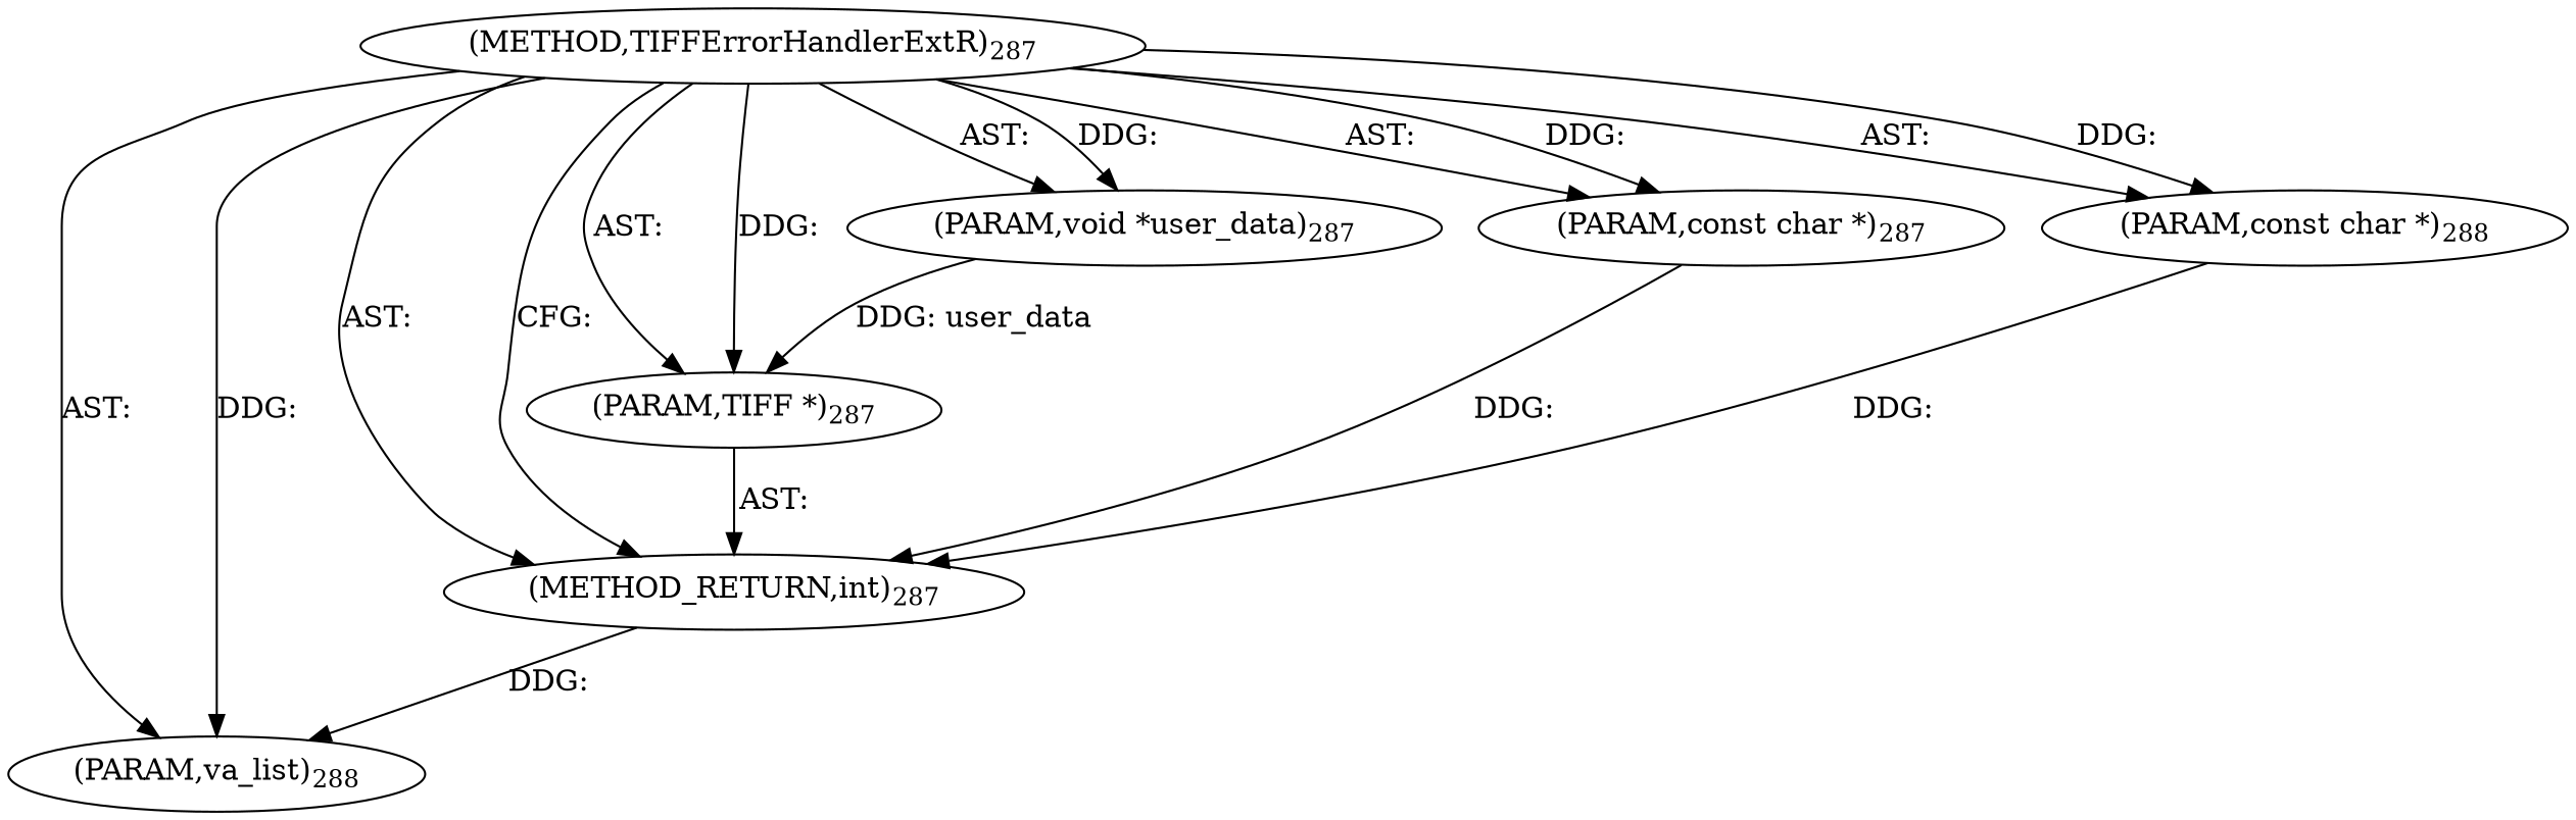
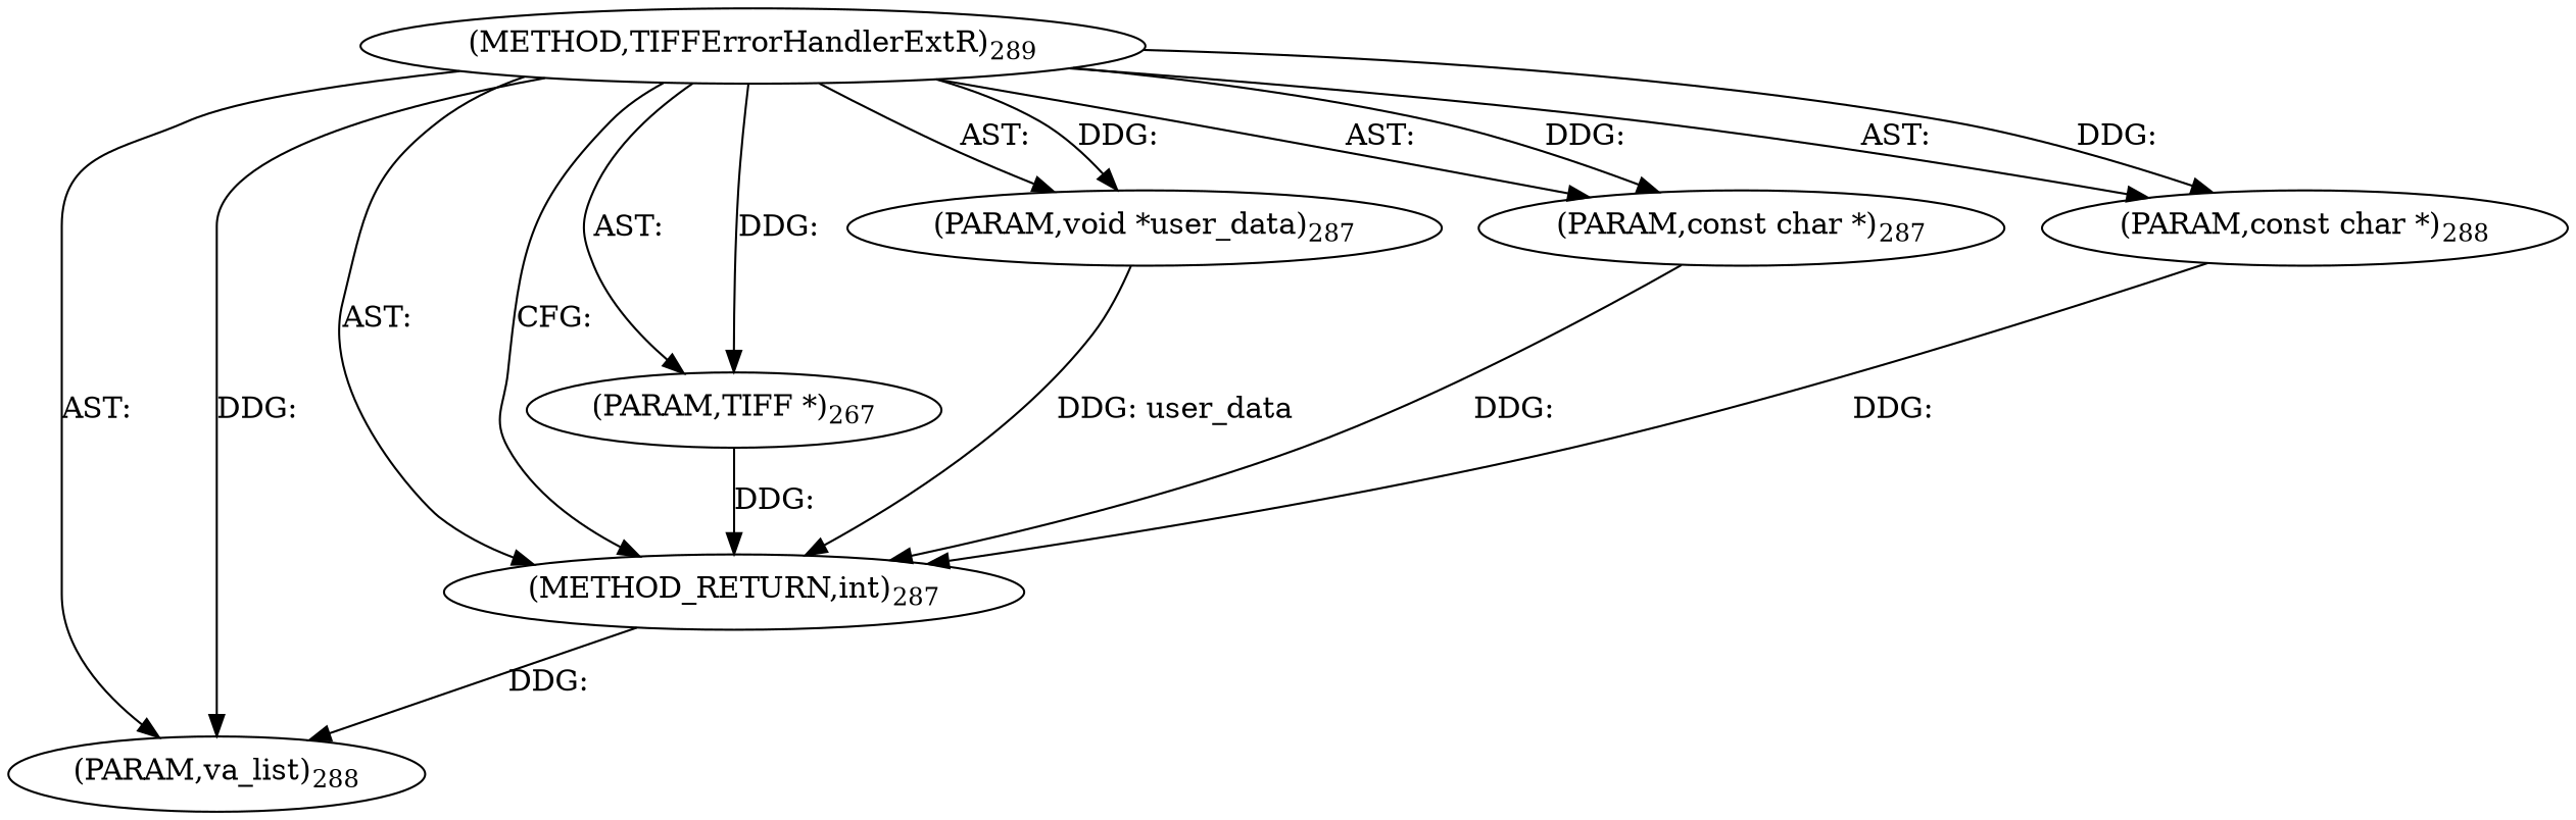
  digraph {
-   n1 [label=<(METHOD,TIFFErrorHandlerExtR)<SUB>287</SUB>>]
-   n2 [label=<(PARAM,TIFF *)<SUB>287</SUB>>]
+   n1 [label=<(METHOD,TIFFErrorHandlerExtR)<SUB>289</SUB>>]
+   n2 [label=<(PARAM,TIFF *)<SUB>267</SUB>>]
    n3 [label=<(PARAM,void *user_data)<SUB>287</SUB>>]
    n4 [label=<(PARAM,const char *)<SUB>287</SUB>>]
    n5 [label=<(PARAM,const char *)<SUB>288</SUB>>]
    n6 [label=<(PARAM,va_list)<SUB>288</SUB>>]
    n7 [label=<(METHOD_RETURN,int)<SUB>287</SUB>>]
    n1 -> n2 [label="AST: "]
    n1 -> n2 [label="DDG: "]
    n1 -> n3 [label="AST: "]
    n1 -> n3 [label="DDG: "]
    n1 -> n4 [label="AST: "]
    n1 -> n4 [label="DDG: "]
    n1 -> n5 [label="AST: "]
    n1 -> n5 [label="DDG: "]
    n1 -> n6 [label="AST: "]
    n1 -> n6 [label="DDG: "]
    n1 -> n7 [label="AST: "]
    n1 -> n7 [label="CFG: "]
-   n2 -> n7 [label="AST: "]
-   n3 -> n2 [label="DDG: user_data"]
+   n2 -> n7 [label="DDG: "]
+   n3 -> n7 [label="DDG: user_data"]
    n4 -> n7 [label="DDG: "]
    n5 -> n7 [label="DDG: "]
    n7 -> n6 [label="DDG: "]
  }
